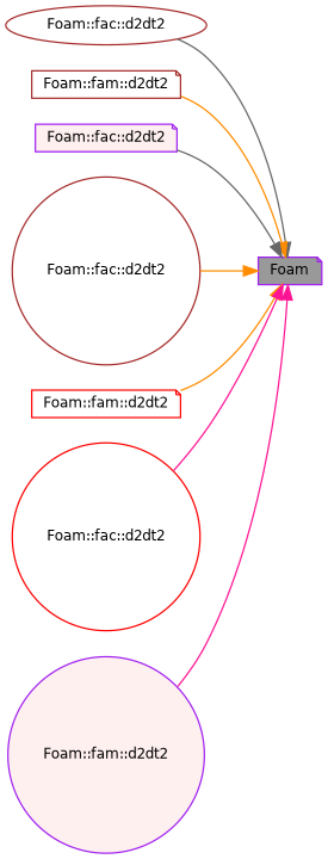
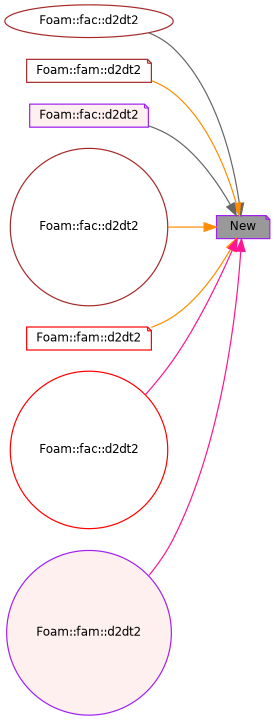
  digraph {
    rankdir=RL
    node [color=purple fillcolor=white fontname=Helvetica fontsize=10 shape=note style=filled]
    edge [color=darkorange dir=back fontname=Helvetica fontsize=10 labelfontname=Helvetica labelfontsize=10 style=solid]
-   n1 [fillcolor=grey60 fontcolor=black height=0.2 label=Foam width=0.4]
+   n1 [fillcolor=grey60 fontcolor=black height=0.2 label=New width=0.4]
    n2 [color=brown height=0.2 label="Foam::fac::d2dt2" shape=ellipse width=0.4]
    n3 [color=brown height=0.2 label="Foam::fam::d2dt2" width=0.4]
    n4 [fillcolor="#FFF0F0" height=0.2 label="Foam::fac::d2dt2" width=0.4]
    n5 [color=brown height=0.2 label="Foam::fac::d2dt2" shape=circle width=0.4]
    n6 [color=red height=0.2 label="Foam::fam::d2dt2" width=0.4]
    n7 [color=red height=0.2 label="Foam::fac::d2dt2" shape=circle width=0.4]
    n8 [fillcolor="#FFF0F0" height=0.2 label="Foam::fam::d2dt2" shape=circle width=0.4]
    n1 -> n2 [color=gray40]
    n1 -> n3
    n1 -> n4 [color=gray40]
    n1 -> n5
    n1 -> n6
    n1 -> n7 [color=deeppink]
    n1 -> n8 [color=deeppink]
  }
